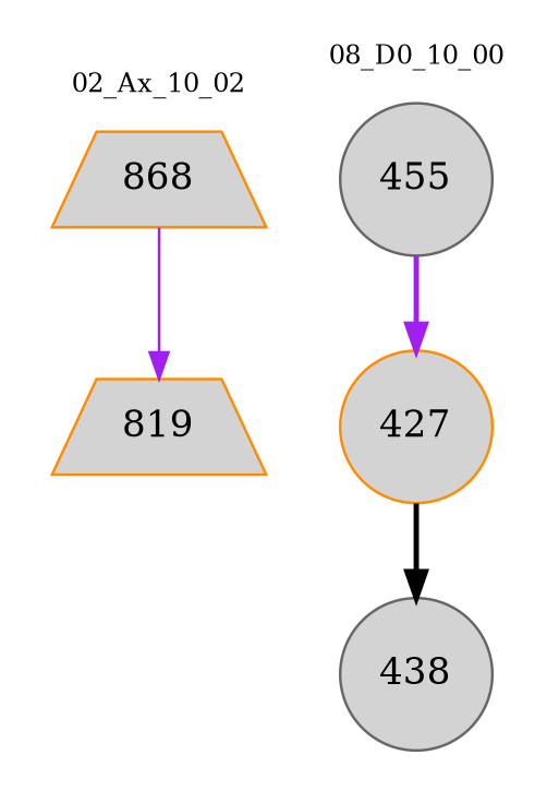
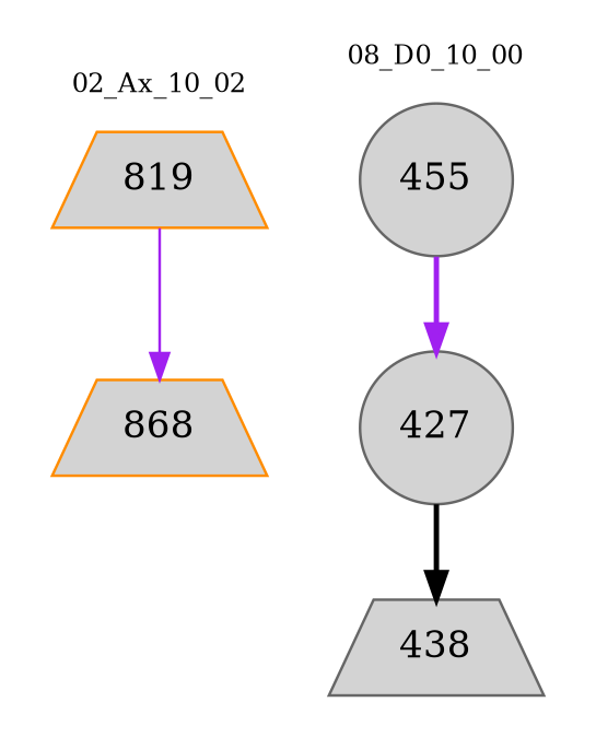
  digraph {
    node [color=darkorange fillcolor=lightgrey shape=trapezium style=filled]
    edge [color=purple style=bold]
    n1 [label=868]
    n2 [label=819]
    n3 [color=gray40 label=455 shape=circle]
-   n4 [label=427 shape=circle]
-   n5 [color=gray40 label=438 shape=circle]
+   n4 [color=gray40 label=427 shape=circle]
+   n5 [color=gray40 label=438]
    subgraph cluster_1 {
      color=white
      fontsize=10
      label="02_Ax_10_02"
      n1
      n2
    }
    subgraph cluster_2 {
      color=white
      fontsize=10
      label="08_D0_10_00"
      n3
      n4
      n5
    }
-   n1 -> n2 [style=solid]
+   n2 -> n1 [style=solid]
    n3 -> n4
    n4 -> n5 [color=black]
  }
